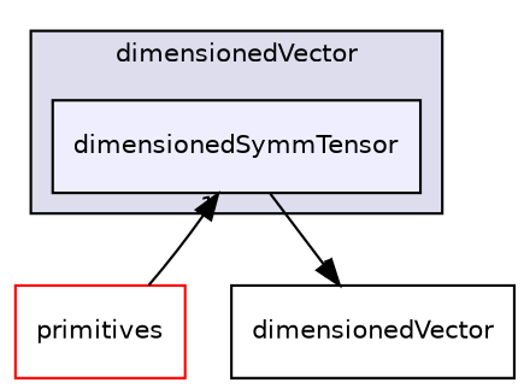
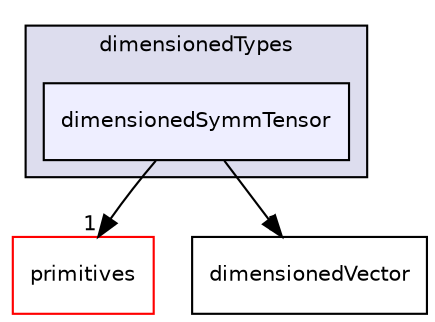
  digraph {
    compound=true
    node [fontname=Helvetica fontsize=10 shape=box]
    edge [headlabel=1 labeldistance=1.5 labelfontname=Helvetica labelfontsize=10]
    n1 [fillcolor="#eeeeff" label=dimensionedSymmTensor pencolor=black style=filled]
    n2 [color=red label=primitives]
    n3 [label=dimensionedVector]
    subgraph cluster_1 {
      bgcolor="#ddddee"
      fontname=Helvetica
      fontsize=10
-     label=dimensionedVector
+     label=dimensionedTypes
      pencolor=black
      n1
    }
-   n2 -> n1
+   n1 -> n2
    n1 -> n3
  }
